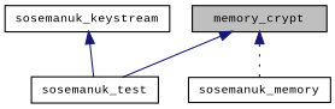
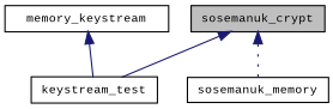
  digraph {
    fontname="Liberation Mono"
    rankdir=TB
    node [color=black fillcolor=white fontname="Liberation Mono" fontsize=10 shape=record style=filled]
    edge [color=midnightblue dir=back fontname="Liberation Mono" fontsize=10 labelfontname=Helvetica labelfontsize=10 style=solid]
-   n1 [fillcolor=grey75 fontcolor=black height=0.2 label=memory_crypt width=0.4]
-   n2 [height=0.2 label=sosemanuk_test width=0.4]
+   n1 [fillcolor=grey75 fontcolor=black height=0.2 label=sosemanuk_crypt width=0.4]
+   n2 [height=0.2 label=keystream_test width=0.4]
    n3 [height=0.2 label=sosemanuk_memory width=0.4]
-   n4 [height=0.2 label=sosemanuk_keystream width=0.4]
+   n4 [height=0.2 label=memory_keystream width=0.4]
    n1 -> n2
    n1 -> n3 [style=dotted]
    n4 -> n2
  }
